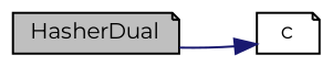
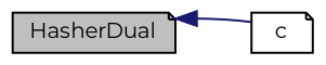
  digraph {
    rankdir=LR
    fontname=Montserrat
    node [color=black fontname=Montserrat fontsize=10 shape=note]
    n1 [fillcolor=grey75 fontcolor=black height=0.2 label=HasherDual style=filled width=0.4]
    n2 [height=0.2 label=c width=0.4]
-   n1 -> n2 [color=midnightblue fontname=Montserrat fontsize=10 labelfontname=Helvetica labelfontsize=10 style=solid]
+   n2 -> n1 [color=midnightblue fontname=Montserrat fontsize=10 labelfontname=Helvetica labelfontsize=10 style=solid]
  }
